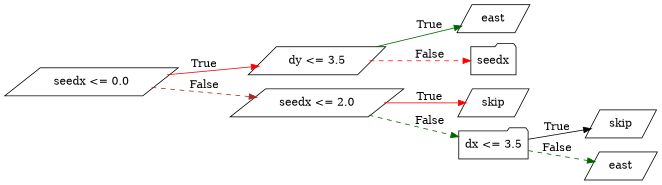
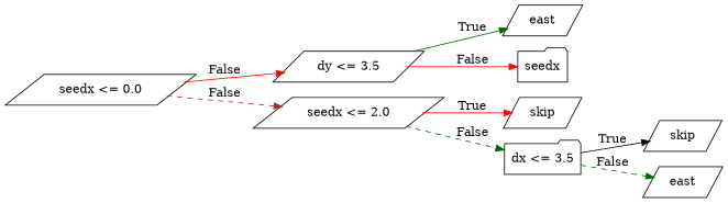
  digraph {
    rankdir=LR
    node [shape=parallelogram]
    edge [color=red]
    n1 [label="seedx <= 0.0"]
    n2 [label="dy <= 3.5"]
    n3 [label="seedx <= 2.0"]
    n4 [label=east]
    n5 [label=seedx shape=folder]
    n6 [label=skip]
    n7 [label="dx <= 3.5" shape=folder]
    n8 [label=skip]
    n9 [label=east]
-   n1 -> n2 [label=True]
+   n1 -> n2 [label=False]
    n1 -> n3 [color=brown label=False style=dashed]
    n2 -> n4 [color=darkgreen label=True]
-   n2 -> n5 [label=False style=dashed]
+   n2 -> n5 [label=False style=solid]
    n3 -> n6 [label=True]
    n3 -> n7 [color=darkgreen label=False style=dashed]
    n7 -> n8 [color=black label=True]
    n7 -> n9 [color=darkgreen label=False style=dashed]
  }
